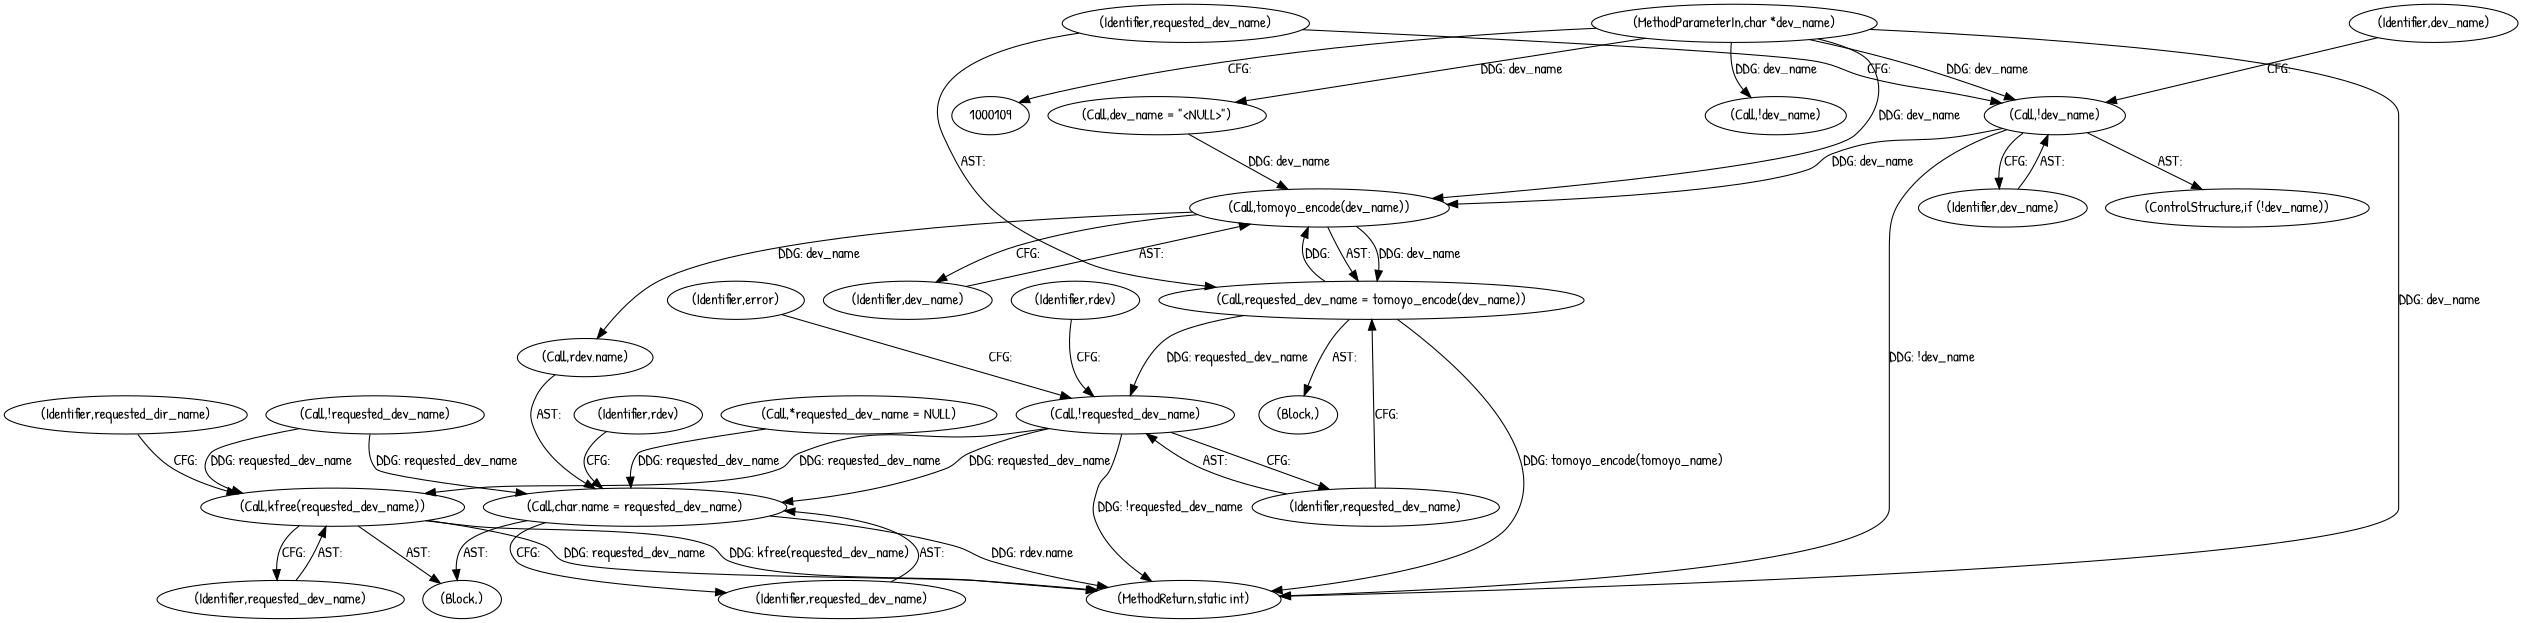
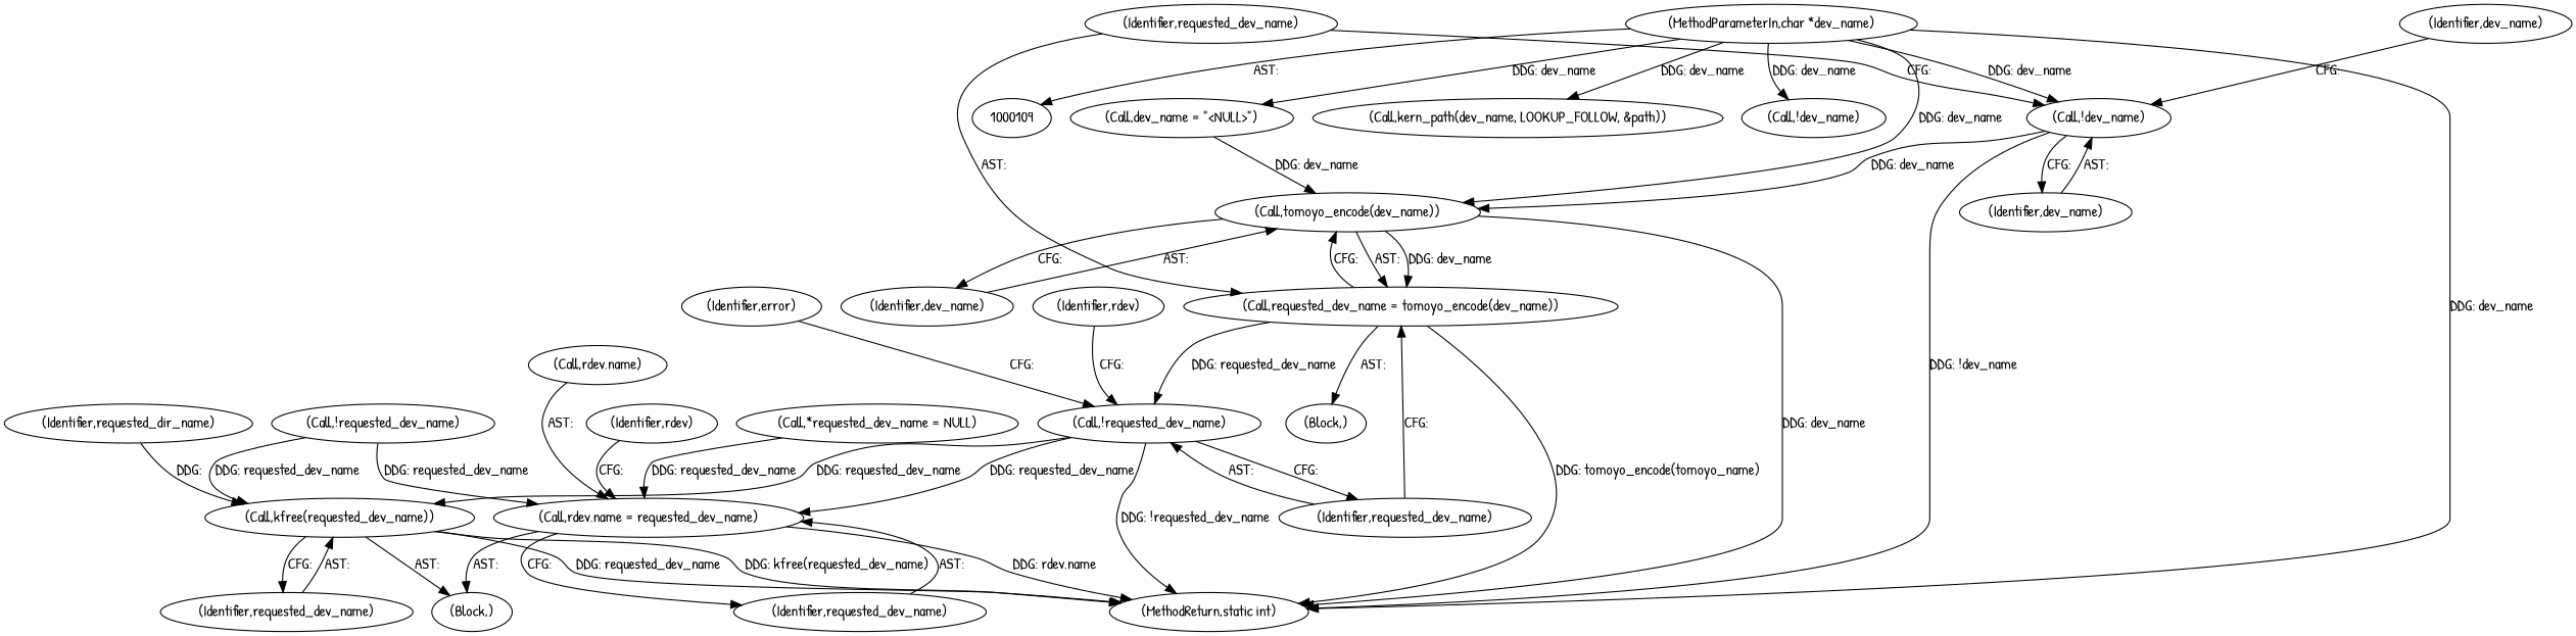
  digraph {
    fontname="Patrick Hand"
    node [fontname="Patrick Hand"]
    edge [fontname="Patrick Hand"]
    n1 [label="(Call,!dev_name)"]
    n2 [label="(Call,tomoyo_encode(dev_name))"]
    n3 [label="(MethodReturn,static int)"]
    n4 [label="(Identifier,dev_name)"]
-   n5 [label="(ControlStructure,if (!dev_name))"]
    n6 [label="(Call,requested_dev_name = tomoyo_encode(dev_name))"]
    n7 [label="(Identifier,dev_name)"]
    n8 [label="(MethodParameterIn,char *dev_name)"]
+   n9 [label="(Call,kern_path(dev_name, LOOKUP_FOLLOW, &path))"]
    n10 [label="(Call,dev_name = \"<NULL>\")"]
    n11 [label="(Call,!dev_name)"]
    1000109
    n13 [label="(Call,!requested_dev_name)"]
    n14 [label="(Block,)"]
-   n15 [label="(Call,char.name = requested_dev_name)"]
+   n15 [label="(Call,rdev.name = requested_dev_name)"]
    n16 [label="(Call,kfree(requested_dev_name))"]
    n17 [label="(Identifier,requested_dev_name)"]
    n18 [label="(Block,)"]
    n19 [label="(Identifier,requested_dev_name)"]
    n20 [label="(Identifier,requested_dev_name)"]
    n21 [label="(Identifier,error)"]
    n22 [label="(Identifier,requested_dev_name)"]
    n23 [label="(Call,*requested_dev_name = NULL)"]
    n24 [label="(Call,!requested_dev_name)"]
    n25 [label="(Identifier,dev_name)"]
    n26 [label="(Identifier,requested_dir_name)"]
    n27 [label="(Call,rdev.name)"]
    n28 [label="(Identifier,rdev)"]
    n29 [label="(Identifier,rdev)"]
    n1 -> n2 [label="DDG: dev_name"]
    n1 -> n3 [label="DDG: !dev_name"]
    n1 -> n4 [label="CFG: "]
-   n1 -> n5 [label="AST: "]
-   n2 -> n27 [label="DDG: dev_name"]
+   n2 -> n3 [label="DDG: dev_name"]
    n2 -> n6 [label="AST: "]
    n2 -> n6 [label="DDG: dev_name"]
    n2 -> n7 [label="CFG: "]
    n4 -> n1 [label="AST: "]
-   n6 -> n2 [label="DDG: "]
+   n6 -> n2 [label="CFG: "]
    n6 -> n3 [label="DDG: tomoyo_encode(tomoyo_name)"]
    n6 -> n13 [label="DDG: requested_dev_name"]
    n6 -> n14 [label="AST: "]
    n7 -> n2 [label="AST: "]
    n8 -> n1 [label="DDG: dev_name"]
    n8 -> n2 [label="DDG: dev_name"]
    n8 -> n3 [label="DDG: dev_name"]
+   n8 -> n9 [label="DDG: dev_name"]
    n8 -> n10 [label="DDG: dev_name"]
    n8 -> n11 [label="DDG: dev_name"]
-   n8 -> 1000109 [label="CFG: "]
+   n8 -> 1000109 [label="AST: "]
    n10 -> n2 [label="DDG: dev_name"]
    n13 -> n3 [label="DDG: !requested_dev_name"]
    n13 -> n15 [label="DDG: requested_dev_name"]
    n13 -> n16 [label="DDG: requested_dev_name"]
    n13 -> n17 [label="CFG: "]
    n15 -> n3 [label="DDG: rdev.name"]
    n15 -> n18 [label="AST: "]
    n15 -> n19 [label="CFG: "]
    n16 -> n3 [label="DDG: kfree(requested_dev_name)"]
    n16 -> n3 [label="DDG: requested_dev_name"]
    n16 -> n18 [label="AST: "]
    n16 -> n20 [label="CFG: "]
    n17 -> n6 [label="CFG: "]
    n17 -> n13 [label="AST: "]
    n19 -> n15 [label="AST: "]
    n20 -> n16 [label="AST: "]
    n21 -> n13 [label="CFG: "]
    n22 -> n1 [label="CFG: "]
    n22 -> n6 [label="AST: "]
    n23 -> n15 [label="DDG: requested_dev_name"]
    n24 -> n15 [label="DDG: requested_dev_name"]
    n24 -> n16 [label="DDG: requested_dev_name"]
    n25 -> n1 [label="CFG: "]
-   n26 -> n16 [label="CFG: "]
+   n26 -> n16 [label="DDG: "]
    n27 -> n15 [label="AST: "]
    n28 -> n13 [label="CFG: "]
    n29 -> n15 [label="CFG: "]
  }
